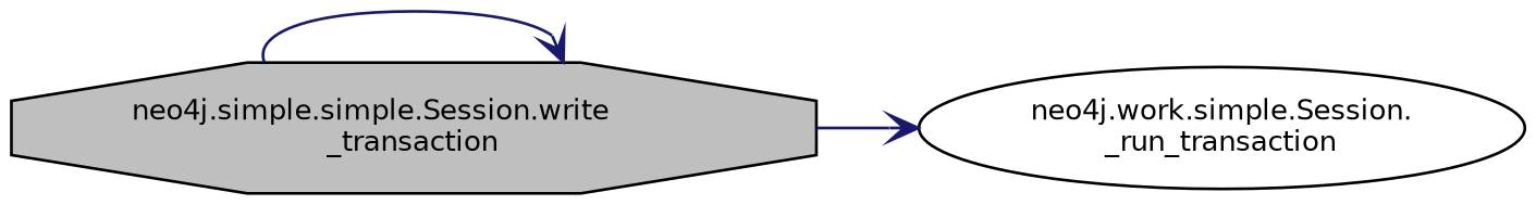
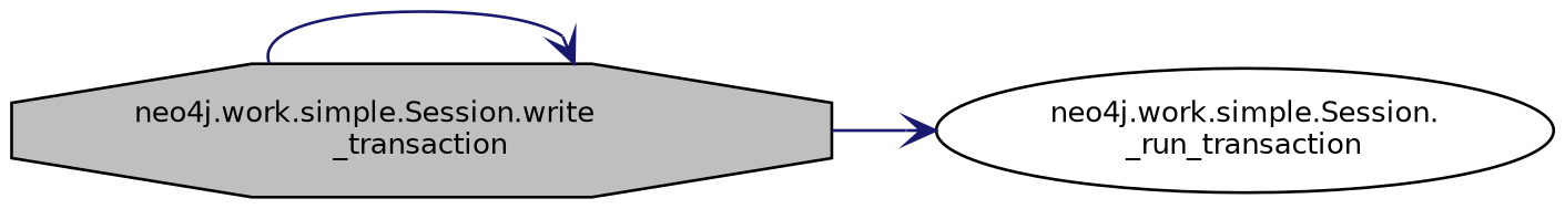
  digraph {
    rankdir=LR
    node [color=black fontname=Helvetica fontsize=10 style=filled]
    edge [color=midnightblue fontname=Helvetica fontsize=10 labelfontname=Helvetica labelfontsize=10 style=solid arrowhead=vee]
-   n1 [fillcolor=grey75 fontcolor=black height=0.2 label="neo4j.simple.simple.Session.write\l_transaction" shape=octagon width=0.4]
+   n1 [fillcolor=grey75 fontcolor=black height=0.2 label="neo4j.work.simple.Session.write\l_transaction" shape=octagon width=0.4]
    n2 [fillcolor=white height=0.2 label="neo4j.work.simple.Session.\l_run_transaction" shape=ellipse width=0.4]
    n1 -> n1
    n1 -> n2
  }
